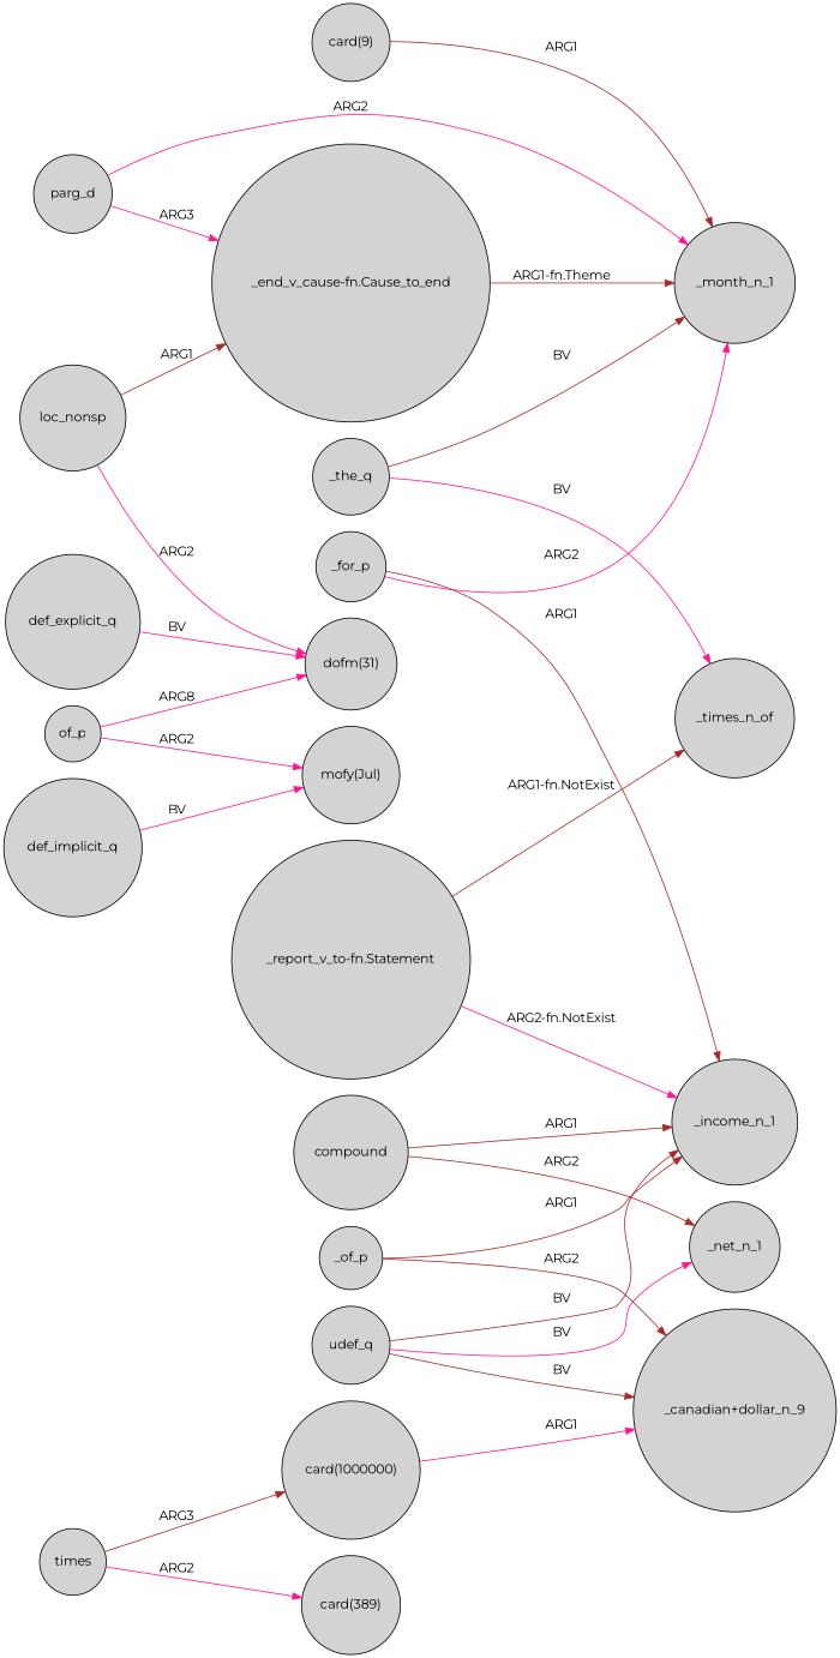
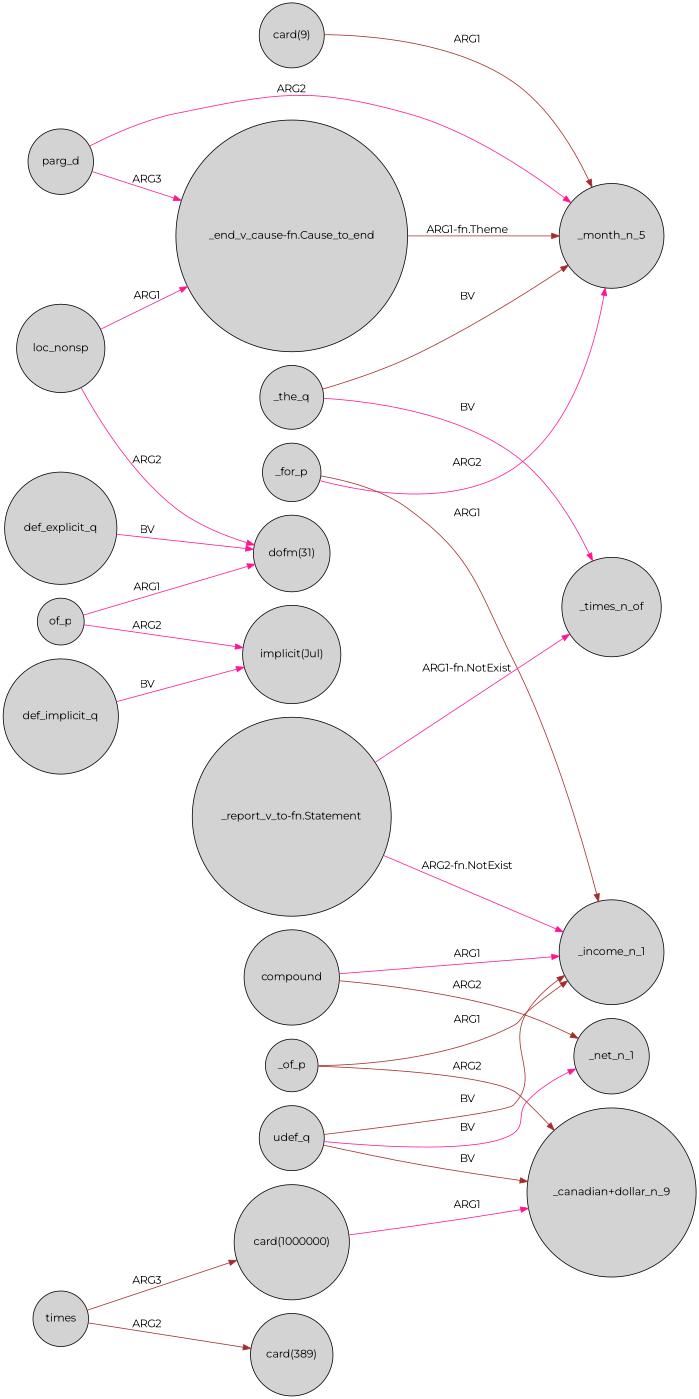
  digraph {
    fontname=Montserrat
    rankdir=LR
    node [fontname=Montserrat shape=circle style=filled]
    edge [color=deeppink fontname=Montserrat]
    parg_d
-   _month_n_1
+   _month_n_1 [label=_month_n_5]
    "_end_v_cause-fn.Cause_to_end"
    _for_p
    _income_n_1
    compound
    _net_n_1
    def_implicit_q
-   "mofy(Jul)"
+   "mofy(Jul)" [label="implicit(Jul)"]
    udef_q
    n11 [label="_canadian+dollar_n_9"]
    times
    "card(389)"
    "card(1000000)"
    loc_nonsp
    "dofm(31)"
    def_explicit_q
    of_p
    _the_q
    n20 [label=_times_n_of]
    "card(9)"
    _of_p
    "_report_v_to-fn.Statement"
    parg_d -> _month_n_1 [label=ARG2]
    parg_d -> "_end_v_cause-fn.Cause_to_end" [label=ARG3]
    "_end_v_cause-fn.Cause_to_end" -> _month_n_1 [color=brown label="ARG1-fn.Theme"]
    _for_p -> _month_n_1 [label=ARG2]
    _for_p -> _income_n_1 [color=brown label=ARG1]
-   compound -> _income_n_1 [color=brown label=ARG1]
+   compound -> _income_n_1 [label=ARG1]
    compound -> _net_n_1 [color=brown label=ARG2]
    def_implicit_q -> "mofy(Jul)" [label=BV]
    udef_q -> _income_n_1 [color=brown label=BV]
    udef_q -> _net_n_1 [label=BV]
    udef_q -> n11 [color=brown label=BV]
-   times -> "card(389)" [label=ARG2]
+   times -> "card(389)" [color=brown label=ARG2]
    times -> "card(1000000)" [color=brown label=ARG3]
    "card(1000000)" -> n11 [label=ARG1]
-   loc_nonsp -> "_end_v_cause-fn.Cause_to_end" [color=brown label=ARG1]
+   loc_nonsp -> "_end_v_cause-fn.Cause_to_end" [label=ARG1]
    loc_nonsp -> "dofm(31)" [label=ARG2]
    def_explicit_q -> "dofm(31)" [label=BV]
    of_p -> "mofy(Jul)" [label=ARG2]
-   of_p -> "dofm(31)" [label=ARG8]
+   of_p -> "dofm(31)" [label=ARG1]
    _the_q -> _month_n_1 [color=brown label=BV]
    _the_q -> n20 [label=BV]
    "card(9)" -> _month_n_1 [color=brown label=ARG1]
    _of_p -> _income_n_1 [color=brown label=ARG1]
    _of_p -> n11 [color=brown label=ARG2]
    "_report_v_to-fn.Statement" -> _income_n_1 [label="ARG2-fn.NotExist"]
-   "_report_v_to-fn.Statement" -> n20 [color=brown label="ARG1-fn.NotExist"]
+   "_report_v_to-fn.Statement" -> n20 [label="ARG1-fn.NotExist"]
  }
